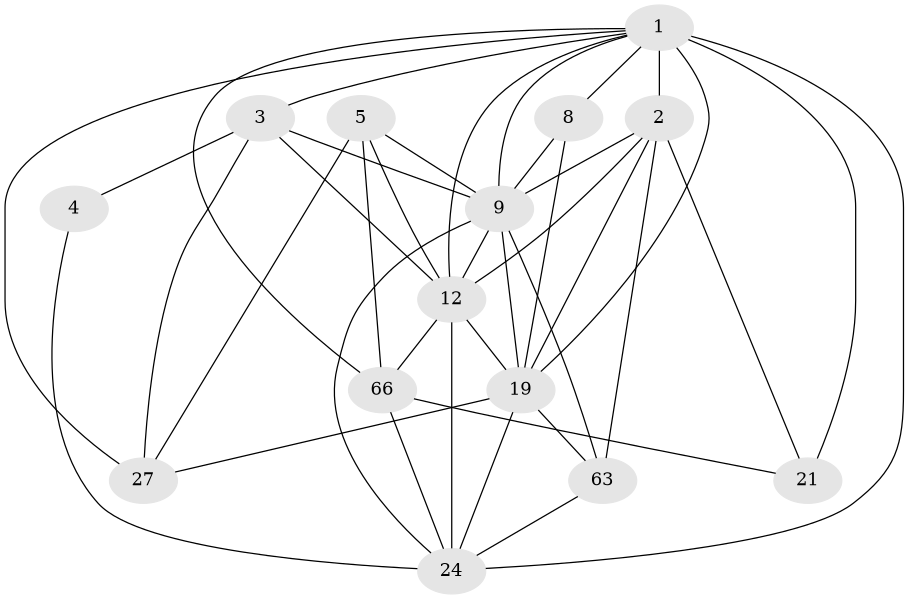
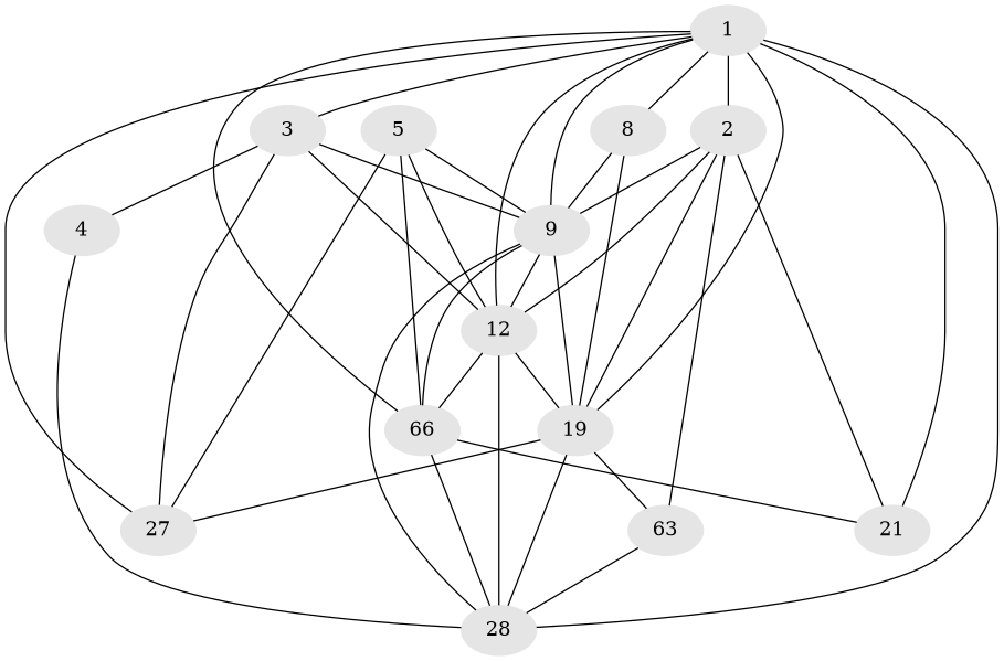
  graph {
    node [color=gray90 style=filled]
    1 [super="+18+40+29+10+14"]
    2 [super="+13"]
    3 [super="+47+34"]
    8
    9 [super="+11+20"]
    12 [super="+33+17+22"]
    n7 [label=66 super="+39"]
    19 [super="+37+30"]
    21
-   24 [super="+38+25"]
+   24 [super="+38+25" label=28]
    27
    n12 [label=63 super="+35+43"]
    4 [super="+50"]
    5 [super="+6+31"]
    1 -- 2 [weight=6]
    1 -- 3
    1 -- 8
    1 -- 9 [weight=2]
    1 -- 12 [weight=2]
    1 -- n7 [weight=2]
    1 -- 19
    1 -- 21
    1 -- 24 [weight=3]
    1 -- 27
    2 -- 9
    2 -- 12
    2 -- 19
    2 -- 21
    2 -- n12
    3 -- 9
    3 -- 12
    3 -- 27 [weight=2]
    3 -- 4 [weight=2]
    8 -- 9
    8 -- 19
    9 -- 12
    9 -- 19
    9 -- 24 [weight=2]
-   9 -- n12
+   9 -- n7
    12 -- n7
    12 -- 19 [weight=2]
    12 -- 24 [weight=2]
    n7 -- 21
    n7 -- 24
    19 -- 24
    19 -- 27
    19 -- n12
    n12 -- 24
    4 -- 24
    5 -- 9
    5 -- 12 [weight=3]
    5 -- n7
    5 -- 27
  }
